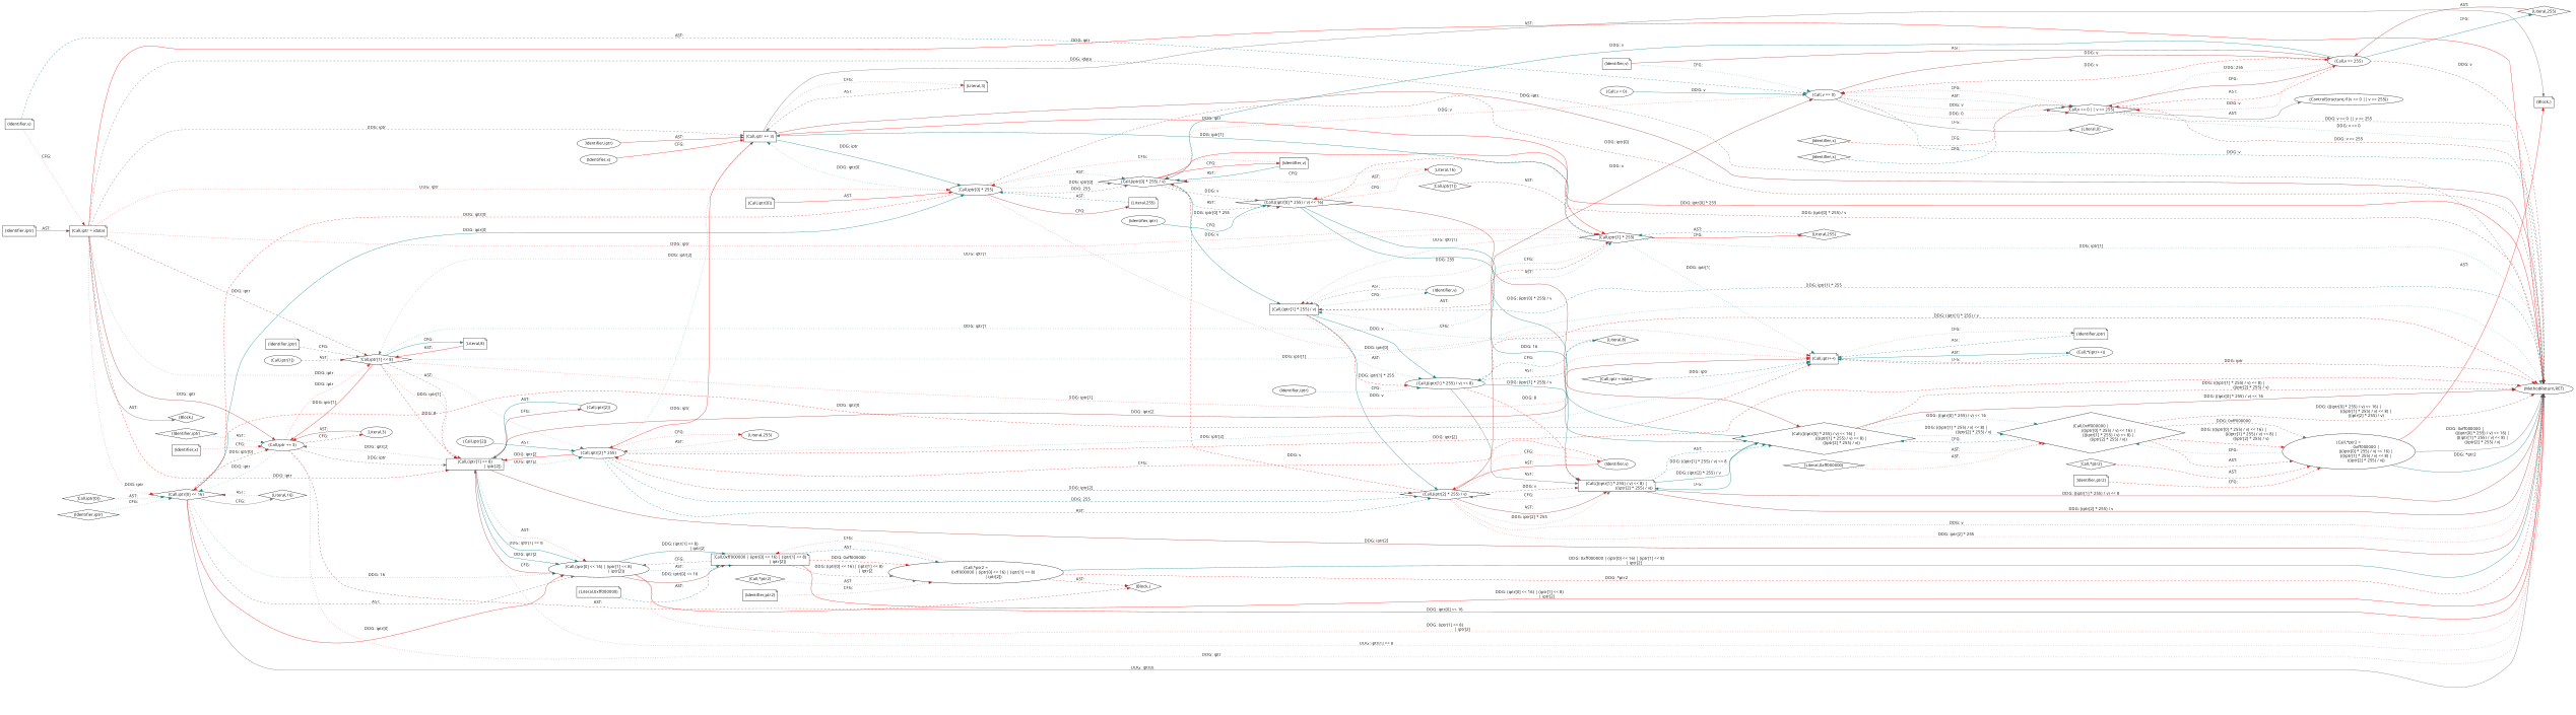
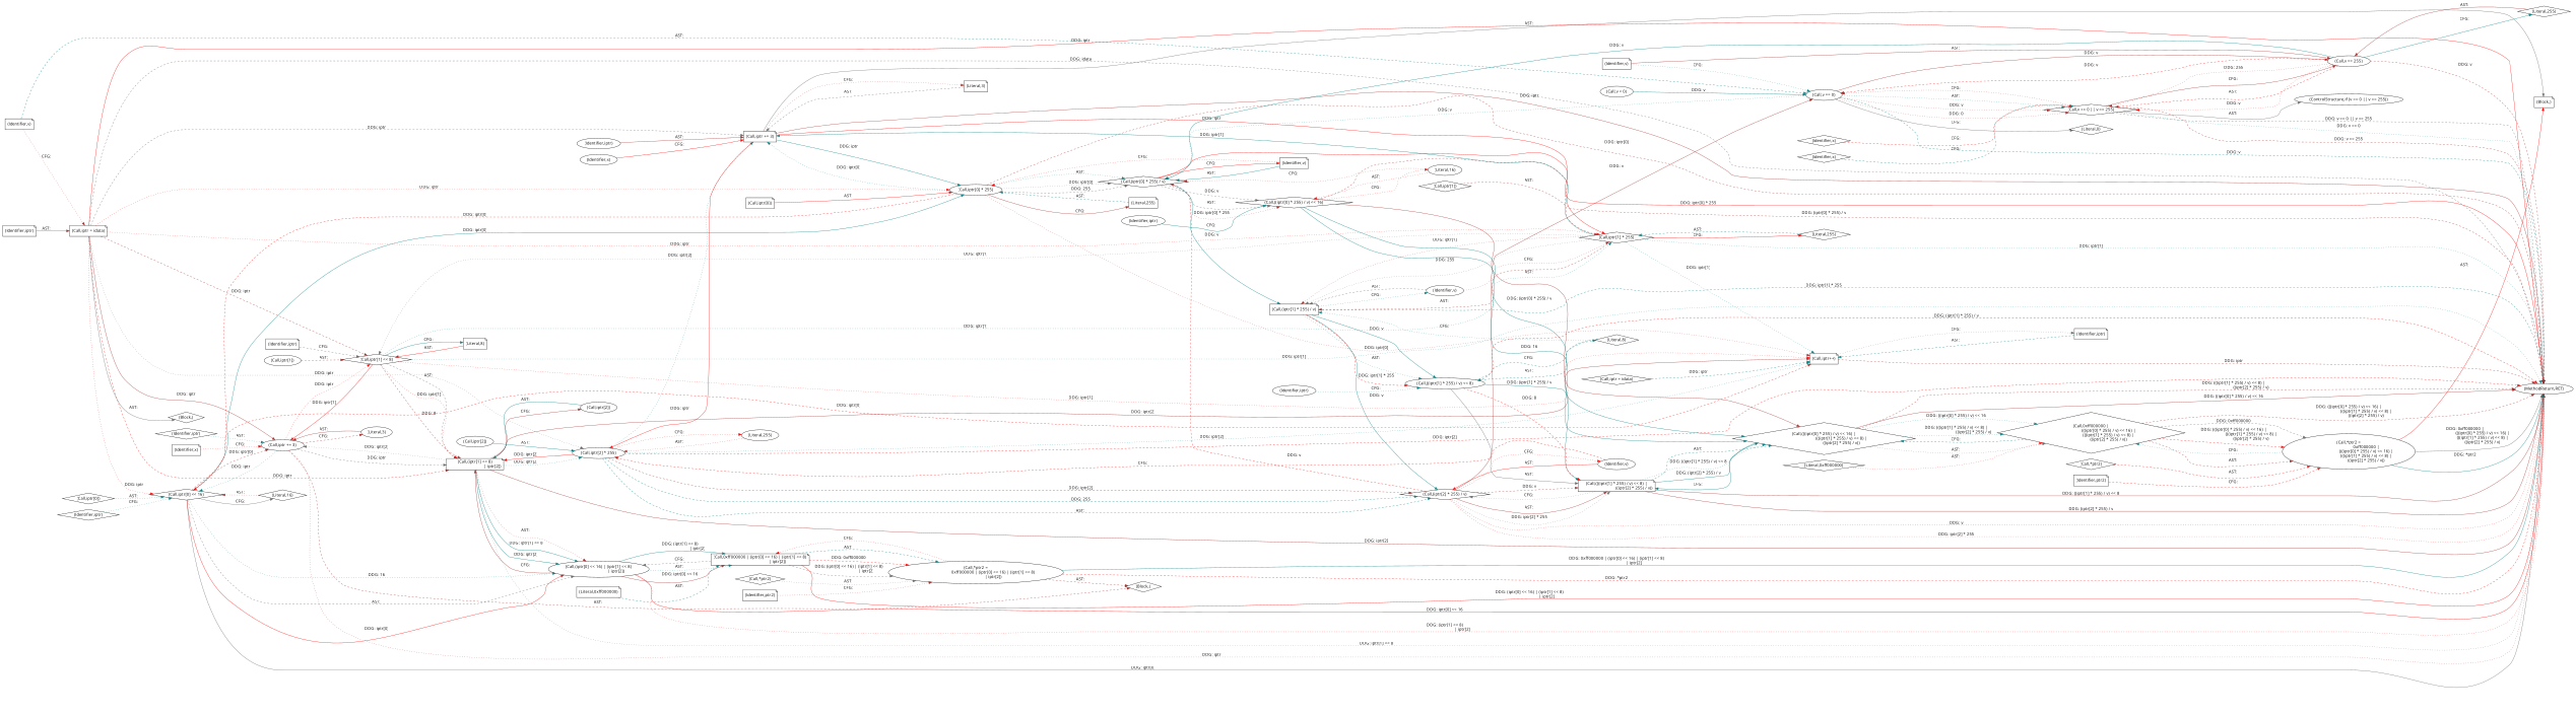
  digraph {
    fontname="Open Sans"
    rankdir=LR
    node [fontname="Open Sans" shape=diamond]
    edge [color=teal fontname="Open Sans" style=dotted]
    n1 [label="(Call,iptr = idata)" shape=note]
    n2 [label="(Call,iptr[0] << 16)"]
    n3 [label="(Call,iptr += 3)" shape=ellipse]
    n4 [label="(Call,iptr[1] << 8)"]
    n5 [label="(Call,(iptr[1] << 8)\n                               | iptr[2])" shape=note]
    n6 [label="(Call,iptr[2] * 255)" shape=ellipse]
    n7 [label="(Call,iptr += 3)" shape=note]
    n8 [label="(Call,iptr[0] * 255)" shape=ellipse]
    n9 [label="(Call,iptr[1] * 255)"]
    n10 [label="(Block,)"]
    n11 [label="(MethodReturn,RET)" shape=ellipse]
    n12 [label="(Call,iptr++)" shape=note]
    n13 [label="(Call,(iptr[0] << 16) | (iptr[1] << 8)\n                               | iptr[2])" shape=ellipse]
    n14 [label="(Literal,16)"]
    n15 [label="(Block,)"]
    n16 [label="(Literal,3)" shape=ellipse]
    n17 [label="(Literal,8)" shape=note]
    n18 [label="(Call,iptr[2])" shape=ellipse]
    n19 [label="(Call,(iptr[2] * 255) / v)"]
    n20 [label="(Literal,255)" shape=ellipse]
    n21 [label="(Block,)" shape=note]
    n22 [label="(Literal,3)" shape=note]
    n23 [label="(Call,(iptr[0] * 255) / v)"]
    n24 [label="(Literal,255)" shape=note]
    n25 [label="(Call,(iptr[1] * 255) / v)" shape=note]
    n26 [label="(Literal,255)"]
    n27 [label="(Identifier,iptr)" shape=note]
-   n28 [label="(Call,*(iptr++))" shape=ellipse]
    n29 [label="(Call,0xff000000 | (iptr[0] << 16) | (iptr[1] << 8)\n                               | iptr[2])" shape=note]
    n30 [label="(Call,*ptr2 =\n                               0xff000000 | (iptr[0] << 16) | (iptr[1] << 8)\n                               | iptr[2])" shape=ellipse]
    n31 [label="(Call,v == 0)" shape=ellipse]
    n32 [label="(Call,(((iptr[1] * 255) / v) << 8) |\n                               ((iptr[2] * 255) / v))" shape=note]
    n33 [label="(Identifier,v)" shape=ellipse]
    n34 [label="(Call,v == 0 || v == 255)"]
    n35 [label="(Call,v == 255)" shape=ellipse]
    n36 [label="(Literal,0)"]
    n37 [label="(Call,((iptr[0] * 255) / v) << 16)"]
    n38 [label="(Identifier,v)" shape=note]
    n39 [label="(Call,(((iptr[0] * 255) / v) << 16) |\n                               (((iptr[1] * 255) / v) << 8) |\n                               ((iptr[2] * 255) / v))"]
    n40 [label="(ControlStructure,if (v == 0 || v == 255))" shape=ellipse]
    n41 [label="(Literal,255)"]
    n42 [label="(Literal,16)" shape=ellipse]
    n43 [label="(Call,((iptr[1] * 255) / v) << 8)" shape=ellipse]
    n44 [label="(Identifier,v)" shape=ellipse]
    n45 [label="(Call,0xff000000 |\n                               (((iptr[0] * 255) / v) << 16) |\n                               (((iptr[1] * 255) / v) << 8) |\n                               ((iptr[2] * 255) / v))"]
    n46 [label="(Call,*ptr2 =\n                               0xff000000 |\n                               (((iptr[0] * 255) / v) << 16) |\n                               (((iptr[1] * 255) / v) << 8) |\n                               ((iptr[2] * 255) / v))" shape=ellipse]
    n47 [label="(Literal,8)"]
    n48 [label="(Identifier,x)" shape=note]
    n49 [label="(Call,iptr[0])"]
    n50 [label="(Identifier,iptr)" shape=ellipse]
    n51 [label="(Literal,0xff000000)" shape=note]
    n52 [label="(Call,*ptr2)"]
    n53 [label="(Identifier,v)" shape=note]
    n54 [label="(Call,v < 0)" shape=ellipse]
    n55 [label="(Identifier,iptr)"]
    n56 [label="(Call,*ptr2)"]
    n57 [label="(Identifier,iptr)" shape=ellipse]
    n58 [label="(Identifier,x)"]
    n59 [label="(Identifier,ptr2)" shape=note]
    n60 [label="(Call,iptr[1])" shape=ellipse]
    n61 [label="(Identifier,x)" shape=ellipse]
    n62 [label="(Literal,0xff000000)"]
    n63 [label="(Identifier,iptr)" shape=note]
    n64 [label="(Identifier,iptr)"]
    n65 [label="(Identifier,ptr2)" shape=note]
    n66 [label="(Identifier,iptr)" shape=note]
    n67 [label="(Call,iptr[2])" shape=ellipse]
    n68 [label="(Identifier,v)" shape=note]
    n69 [label="(Call,iptr = idata)"]
    n70 [label="(Call,iptr[0])" shape=note]
    n71 [label="(Identifier,iptr)" shape=ellipse]
    n72 [label="(Call,iptr[1])"]
    n73 [label="(Identifier,x)"]
    n1 -> n2 [color=red label="DDG: iptr"]
    n1 -> n3 [color=brown label="DDG: iptr" style=solid]
    n1 -> n4 [color=brown label="DDG: iptr" style=dashed]
    n1 -> n5 [color=red label="DDG: iptr" style=dashed]
    n1 -> n6 [color=gray40 label="DDG: iptr"]
    n1 -> n7 [color=gray40 label="DDG: iptr" style=dashed]
    n1 -> n8 [color=red label="DDG: iptr"]
    n1 -> n9 [color=red label="DDG: iptr"]
    n1 -> n10 [color=gray40 label="AST: " style=solid]
    n1 -> n11 [color=red label="DDG: iptr" style=solid]
    n1 -> n11 [color=gray40 label="DDG: idata" style=dashed]
    n2 -> n3 [color=brown label="DDG: iptr[0]" style=dashed]
    n2 -> n8 [label="DDG: iptr[0]" style=solid]
    n2 -> n11 [color=gray40 label="DDG: iptr[0]" style=solid]
    n2 -> n12 [color=red label="DDG: iptr[0]" style=dashed]
    n2 -> n13 [color=gray40 label="AST: " style=dashed]
    n2 -> n13 [color=red label="DDG: iptr[0]" style=solid]
    n2 -> n13 [label="DDG: 16"]
    n2 -> n14 [color=gray40 label="CFG: " style=solid]
    n3 -> n2 [label="DDG: iptr"]
    n3 -> n4 [color=red label="DDG: iptr"]
    n3 -> n5 [color=gray40 label="DDG: iptr" style=dashed]
    n3 -> n11 [color=brown label="DDG: iptr"]
    n3 -> n15 [color=brown label="AST: " style=dashed]
    n3 -> n16 [color=brown label="CFG: " style=dashed]
    n4 -> n3 [color=red label="DDG: iptr[1]" style=solid]
    n4 -> n5 [color=gray40 label="AST: " style=dashed]
    n4 -> n5 [color=red label="DDG: iptr[1]"]
    n4 -> n5 [color=brown label="DDG: 8" style=dashed]
    n4 -> n9 [label="DDG: iptr[1]"]
    n4 -> n11 [label="DDG: iptr[1]"]
    n4 -> n12 [color=red label="DDG: iptr[1]"]
    n4 -> n17 [label="CFG: " style=solid]
    n5 -> n3 [color=gray40 label="DDG: iptr[2]"]
    n5 -> n6 [label="DDG: iptr[2]"]
    n5 -> n11 [color=brown label="DDG: iptr[2]" style=solid]
    n5 -> n11 [color=gray40 label="DDG: iptr[1] << 8"]
    n5 -> n12 [color=brown label="DDG: iptr[2]" style=solid]
    n5 -> n13 [color=brown label="AST: "]
    n5 -> n13 [label="DDG: iptr[1] << 8" style=solid]
    n5 -> n13 [label="DDG: iptr[2]" style=solid]
    n5 -> n18 [color=brown label="CFG: " style=solid]
    n6 -> n5 [color=red label="DDG: iptr[2]" style=solid]
    n6 -> n7 [label="DDG: iptr[2]"]
    n6 -> n11 [color=red label="DDG: iptr[2]" style=dashed]
    n6 -> n12 [label="DDG: iptr[2]"]
    n6 -> n19 [label="AST: " style=dashed]
    n6 -> n19 [color=brown label="DDG: iptr[2]" style=dashed]
    n6 -> n19 [label="DDG: 255" style=dashed]
    n6 -> n20 [color=red label="CFG: "]
    n7 -> n6 [color=red label="DDG: iptr" style=solid]
    n7 -> n8 [label="DDG: iptr" style=solid]
    n7 -> n9 [color=red label="DDG: iptr" style=solid]
    n7 -> n11 [color=brown label="DDG: iptr" style=solid]
    n7 -> n21 [color=gray40 label="AST: " style=solid]
    n7 -> n22 [color=brown label="CFG: "]
    n8 -> n2 [color=red label="DDG: iptr[0]" style=dashed]
    n8 -> n7 [label="DDG: iptr[0]"]
    n8 -> n11 [color=brown label="DDG: iptr[0]" style=dashed]
    n8 -> n12 [color=brown label="DDG: iptr[0]"]
    n8 -> n23 [label="AST: "]
    n8 -> n23 [color=gray40 label="DDG: iptr[0]"]
    n8 -> n23 [color=gray40 label="DDG: 255" style=dashed]
    n8 -> n24 [color=brown label="CFG: " style=solid]
    n9 -> n4 [color=gray40 label="DDG: iptr[1]"]
    n9 -> n7 [label="DDG: iptr[1]" style=solid]
    n9 -> n11 [label="DDG: iptr[1]"]
    n9 -> n12 [label="DDG: iptr[1]"]
    n9 -> n25 [color=brown label="AST: " style=dashed]
    n9 -> n25 [color=brown label="DDG: iptr[1]"]
    n9 -> n25 [color=gray40 label="DDG: 255"]
    n9 -> n26 [color=red label="CFG: " style=solid]
    n12 -> n11 [color=brown label="DDG: iptr" style=dashed]
    n12 -> n27 [color=gray40 label="CFG: "]
-   n12 -> n28 [label="AST: " style=solid]
    n13 -> n5 [color=brown label="CFG: " style=solid]
    n13 -> n11 [color=red label="DDG: iptr[0] << 16" style=solid]
    n13 -> n11 [color=red label="DDG: (iptr[1] << 8)\n                               | iptr[2]"]
    n13 -> n29 [label="AST: "]
    n13 -> n29 [color=brown label="DDG: iptr[0] << 16" style=solid]
    n13 -> n29 [label="DDG: (iptr[1] << 8)\n                               | iptr[2]" style=solid]
    n14 -> n2 [color=brown label="AST: "]
    n16 -> n3 [color=brown label="AST: " style=solid]
    n17 -> n4 [color=red label="AST: " style=solid]
    n18 -> n5 [label="AST: " style=solid]
    n19 -> n11 [color=red label="DDG: v"]
    n19 -> n11 [color=red label="DDG: iptr[2] * 255"]
    n19 -> n23 [color=red label="DDG: v" style=dashed]
    n19 -> n31 [color=brown label="DDG: v" style=solid]
    n19 -> n32 [color=brown label="AST: " style=solid]
    n19 -> n32 [color=gray40 label="DDG: iptr[2] * 255"]
    n19 -> n32 [color=brown label="DDG: v" style=dashed]
    n19 -> n33 [color=red label="CFG: "]
    n20 -> n6 [color=brown label="AST: "]
    n22 -> n7 [color=gray40 label="AST: " style=dashed]
    n23 -> n11 [color=red label="DDG: iptr[0] * 255" style=solid]
    n23 -> n25 [label="DDG: v" style=solid]
    n23 -> n37 [color=gray40 label="AST: " style=dashed]
    n23 -> n37 [color=brown label="DDG: iptr[0] * 255"]
    n23 -> n37 [color=gray40 label="DDG: v" style=dashed]
    n23 -> n38 [color=red label="CFG: " style=solid]
    n24 -> n8 [label="AST: " style=dashed]
    n25 -> n11 [label="DDG: iptr[1] * 255" style=dashed]
    n25 -> n19 [label="DDG: v" style=solid]
    n25 -> n43 [label="AST: "]
    n25 -> n43 [color=red label="DDG: iptr[1] * 255" style=dashed]
    n25 -> n43 [label="DDG: v" style=solid]
    n25 -> n44 [label="CFG: "]
    n26 -> n9 [label="AST: " style=dashed]
    n27 -> n12 [label="AST: " style=dashed]
-   n28 -> n12 [label="CFG: " style=dashed]
    n29 -> n11 [color=red label="DDG: (iptr[0] << 16) | (iptr[1] << 8)\n                               | iptr[2]" style=solid]
    n29 -> n13 [color=gray40 label="CFG: " style=dashed]
    n29 -> n30 [label="AST: " style=dashed]
    n29 -> n30 [color=red label="DDG: 0xff000000" style=dashed]
    n29 -> n30 [color=gray40 label="DDG: (iptr[0] << 16) | (iptr[1] << 8)\n                               | iptr[2]" style=dashed]
    n30 -> n11 [color=red label="DDG: *ptr2" style=dashed]
    n30 -> n11 [label="DDG: 0xff000000 | (iptr[0] << 16) | (iptr[1] << 8)\n                               | iptr[2]" style=solid]
    n30 -> n15 [color=brown label="AST: " style=dashed]
    n30 -> n29 [color=red label="CFG: "]
    n31 -> n11 [label="DDG: v" style=dashed]
-   n31 -> n23 [color=red label="DDG: v"]
+   n31 -> n23 [label="DDG: v"]
    n31 -> n34 [label="AST: "]
    n31 -> n34 [color=brown label="DDG: v"]
    n31 -> n34 [color=brown label="DDG: 0"]
    n31 -> n35 [color=brown label="DDG: v" style=solid]
    n31 -> n36 [color=gray40 label="CFG: " style=solid]
    n32 -> n11 [color=brown label="DDG: ((iptr[1] * 255) / v) << 8" style=solid]
    n32 -> n11 [color=brown label="DDG: (iptr[2] * 255) / v" style=solid]
    n32 -> n19 [color=gray40 label="CFG: "]
    n32 -> n39 [label="AST: " style=dashed]
    n32 -> n39 [label="DDG: ((iptr[1] * 255) / v) << 8"]
    n32 -> n39 [label="DDG: (iptr[2] * 255) / v" style=solid]
    n33 -> n6 [color=red label="CFG: " style=dashed]
    n33 -> n19 [color=red label="AST: " style=solid]
    n34 -> n11 [color=gray40 label="DDG: v == 0 || v == 255" style=dashed]
    n34 -> n11 [label="DDG: v == 0"]
    n34 -> n11 [color=brown label="DDG: v == 255" style=dashed]
    n34 -> n31 [color=brown label="CFG: "]
    n34 -> n35 [color=brown label="CFG: " style=solid]
    n34 -> n40 [color=gray40 label="AST: " style=solid]
    n35 -> n11 [color=brown label="DDG: v" style=dashed]
    n35 -> n23 [label="DDG: v" style=solid]
    n35 -> n31 [color=red label="DDG: v" style=dashed]
    n35 -> n34 [color=red label="AST: " style=dashed]
    n35 -> n34 [color=red label="DDG: v"]
    n35 -> n34 [color=brown label="DDG: 255"]
    n35 -> n41 [label="CFG: " style=solid]
    n37 -> n11 [color=brown label="DDG: (iptr[0] * 255) / v" style=dashed]
    n37 -> n39 [color=brown label="AST: " style=solid]
    n37 -> n39 [label="DDG: (iptr[0] * 255) / v" style=solid]
    n37 -> n39 [label="DDG: 16" style=solid]
    n37 -> n42 [color=red label="CFG: "]
    n38 -> n8 [color=red label="CFG: "]
    n38 -> n23 [label="AST: " style=solid]
    n39 -> n11 [color=brown label="DDG: (((iptr[1] * 255) / v) << 8) |\n                               ((iptr[2] * 255) / v)" style=dashed]
    n39 -> n11 [color=brown label="DDG: ((iptr[0] * 255) / v) << 16" style=solid]
    n39 -> n32 [label="CFG: " style=solid]
    n39 -> n45 [color=gray40 label="AST: "]
    n39 -> n45 [label="DDG: ((iptr[0] * 255) / v) << 16"]
    n39 -> n45 [label="DDG: (((iptr[1] * 255) / v) << 8) |\n                               ((iptr[2] * 255) / v)"]
    n41 -> n35 [color=brown label="AST: " style=solid]
    n42 -> n23 [color=brown label="CFG: "]
    n42 -> n37 [color=red label="AST: "]
    n43 -> n11 [color=red label="DDG: (iptr[1] * 255) / v" style=dashed]
    n43 -> n32 [color=gray40 label="AST: " style=solid]
    n43 -> n32 [label="DDG: (iptr[1] * 255) / v" style=solid]
    n43 -> n32 [color=red label="DDG: 8" style=dashed]
    n43 -> n47 [label="CFG: " style=dashed]
    n44 -> n9 [color=brown label="CFG: "]
    n44 -> n25 [color=gray40 label="AST: " style=dashed]
    n45 -> n11 [color=brown label="DDG: (((iptr[0] * 255) / v) << 16) |\n                               (((iptr[1] * 255) / v) << 8) |\n                               ((iptr[2] * 255) / v)" style=dashed]
    n45 -> n39 [label="CFG: " style=dashed]
    n45 -> n46 [color=brown label="AST: " style=dashed]
    n45 -> n46 [color=gray40 label="DDG: 0xff000000" style=dashed]
    n45 -> n46 [color=red label="DDG: (((iptr[0] * 255) / v) << 16) |\n                               (((iptr[1] * 255) / v) << 8) |\n                               ((iptr[2] * 255) / v)" style=dashed]
    n46 -> n11 [color=gray40 label="DDG: 0xff000000 |\n                               (((iptr[0] * 255) / v) << 16) |\n                               (((iptr[1] * 255) / v) << 8) |\n                               ((iptr[2] * 255) / v)" style=solid]
    n46 -> n11 [label="DDG: *ptr2" style=solid]
    n46 -> n21 [color=red label="AST: " style=solid]
    n46 -> n45 [label="CFG: "]
    n47 -> n25 [label="CFG: "]
    n47 -> n43 [label="AST: " style=dashed]
    n48 -> n3 [color=red label="CFG: "]
    n49 -> n2 [label="AST: "]
    n50 -> n37 [label="CFG: " style=solid]
    n51 -> n29 [label="AST: " style=dashed]
    n52 -> n30 [color=gray40 label="AST: "]
    n53 -> n1 [color=brown label="CFG: "]
    n53 -> n31 [label="AST: " style=dashed]
    n54 -> n31 [label="DDG: v" style=solid]
    n55 -> n2 [label="CFG: "]
    n56 -> n46 [color=red label="AST: " style=dashed]
    n57 -> n43 [label="CFG: "]
    n58 -> n34 [color=red label="CFG: " style=dashed]
    n59 -> n30 [color=brown label="CFG: "]
    n60 -> n4 [color=brown label="AST: " style=dashed]
    n61 -> n7 [color=red label="CFG: " style=solid]
    n62 -> n45 [color=red label="AST: "]
    n63 -> n1 [color=brown label="AST: " style=solid]
    n64 -> n3 [label="AST: "]
    n65 -> n46 [color=red label="CFG: " style=dashed]
    n66 -> n4 [color=gray40 label="CFG: " style=dashed]
    n67 -> n6 [label="AST: " style=solid]
    n68 -> n31 [label="CFG: "]
    n68 -> n35 [color=brown label="AST: " style=solid]
    n69 -> n12 [label="DDG: iptr" style=dashed]
    n70 -> n8 [color=red label="AST: " style=solid]
    n71 -> n7 [color=brown label="AST: " style=solid]
    n72 -> n9 [color=brown label="AST: " style=dashed]
    n73 -> n34 [label="CFG: " style=dashed]
  }
